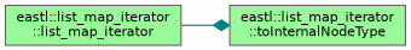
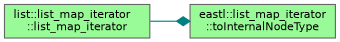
  digraph {
    rankdir=LR
    node [fillcolor=palegreen fontname=Helvetica fontsize=10 shape=box style=filled]
-   n1 [color=gray40 fontcolor=black height=0.2 label="eastl::list_map_iterator\l::list_map_iterator" width=0.4]
+   n1 [color=gray40 fontcolor=black height=0.2 label="list::list_map_iterator\l::list_map_iterator" width=0.4]
    n2 [color=grey40 height=0.2 label="eastl::list_map_iterator\l::toInternalNodeType" width=0.4]
    n1 -> n2 [color=teal fontname=Helvetica fontsize=10 labelfontname=Helvetica labelfontsize=10 style=solid arrowhead=diamond]
  }
